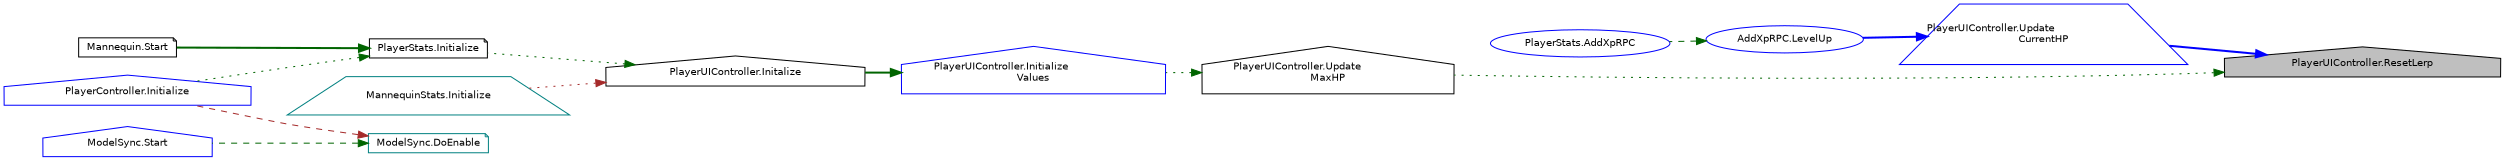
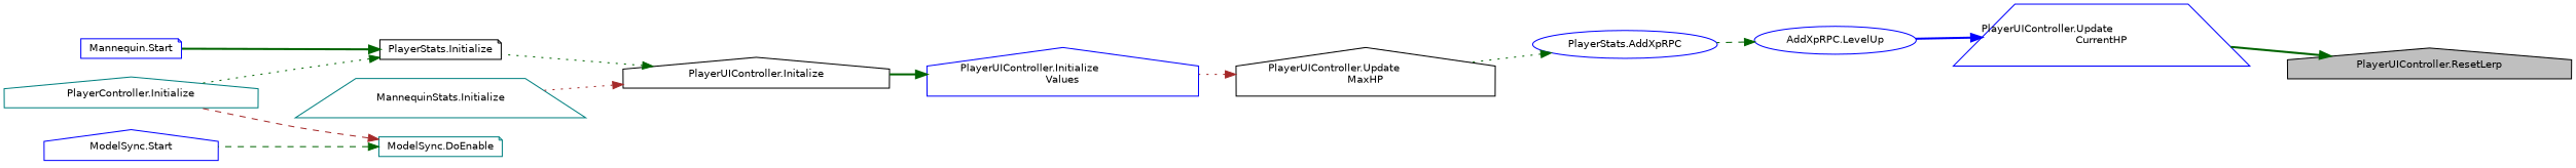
  digraph {
    rankdir=RL
    node [color=blue fillcolor=white fontname=Helvetica fontsize=10 shape=house style=filled]
    edge [color=darkgreen dir=back fontname=Helvetica fontsize=10 labelfontname=Helvetica labelfontsize=10 style=dotted]
    n1 [color=black fillcolor=grey75 fontcolor=black height=0.2 label="PlayerUIController.ResetLerp" width=0.4]
    n2 [height=0.2 label="PlayerUIController.Update\lCurrentHP" shape=trapezium width=0.4]
    n3 [color=black height=0.2 label="PlayerUIController.Update\lMaxHP" width=0.4]
    n4 [height=0.2 label="AddXpRPC.LevelUp" shape=ellipse width=0.4]
    n5 [height=0.2 label="PlayerUIController.Initialize\lValues" width=0.4]
    n6 [height=0.2 label="PlayerStats.AddXpRPC" shape=ellipse width=0.4]
    n7 [color=black height=0.2 label="PlayerUIController.Initalize" width=0.4]
    n8 [color=black height=0.2 label="PlayerStats.Initialize" shape=note width=0.4]
    n9 [color=teal height=0.2 label="MannequinStats.Initialize" shape=trapezium width=0.4]
-   n10 [height=0.2 label="PlayerController.Initialize" width=0.4]
-   n11 [color=black height=0.2 label="Mannequin.Start" shape=note width=0.4]
+   n10 [color=teal height=0.2 label="PlayerController.Initialize" width=0.4]
+   n11 [height=0.2 label="Mannequin.Start" shape=note width=0.4]
    n12 [color=teal height=0.2 label="ModelSync.DoEnable" shape=note width=0.4]
    n13 [height=0.2 label="ModelSync.Start" width=0.4]
-   n1 -> n2 [color=blue style=bold]
-   n1 -> n3
+   n1 -> n2 [style=bold]
+   n6 -> n3
    n2 -> n4 [color=blue style=bold]
-   n3 -> n5
+   n3 -> n5 [color=brown]
    n4 -> n6 [style=dashed]
    n5 -> n7 [style=bold]
    n7 -> n8
    n7 -> n9 [color=brown]
    n8 -> n10
    n8 -> n11 [style=bold]
    n12 -> n10 [color=brown style=dashed]
    n12 -> n13 [style=dashed]
  }
